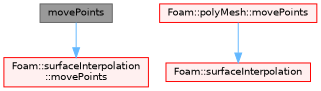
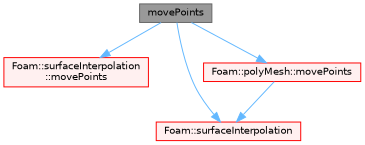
  digraph {
    rankdir=TB
    node [color=red fillcolor="#FFF0F0" fontname=Helvetica fontsize=10 shape=box style=filled]
    edge [color=steelblue1 fontname=Helvetica fontsize=10 labelfontname=Helvetica labelfontsize=10 style=solid]
    n1 [color=gray40 fillcolor=grey60 fontcolor=black height=0.2 label=movePoints width=0.4]
    n2 [height=0.2 label="Foam::surfaceInterpolation\l::movePoints" width=0.4]
    n3 [height=0.2 label="Foam::surfaceInterpolation" width=0.4]
    n4 [height=0.2 label="Foam::polyMesh::movePoints" width=0.4]
    n1 -> n2
+   n1 -> n3
+   n1 -> n4
    n4 -> n3
  }
